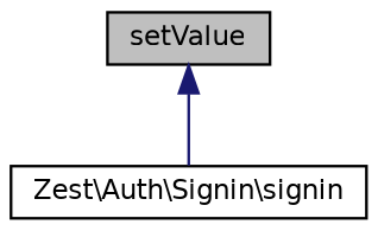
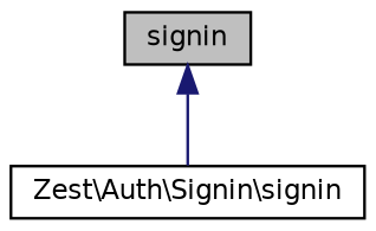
  digraph {
    rankdir=TB
    node [color=black fontname=Helvetica fontsize=10 shape=record style=filled]
-   n1 [fillcolor=grey75 fontcolor=black height=0.2 label=setValue width=0.4]
+   n1 [fillcolor=grey75 fontcolor=black height=0.2 label=signin width=0.4]
    n2 [fillcolor=white height=0.2 label="Zest\\Auth\\Signin\\signin" width=0.4]
    n1 -> n2 [color=midnightblue dir=back fontname=Helvetica fontsize=10 labelfontname=Helvetica labelfontsize=10 style=solid]
  }
